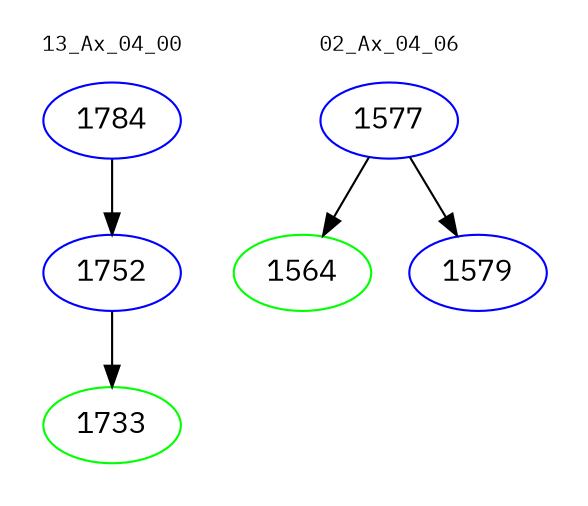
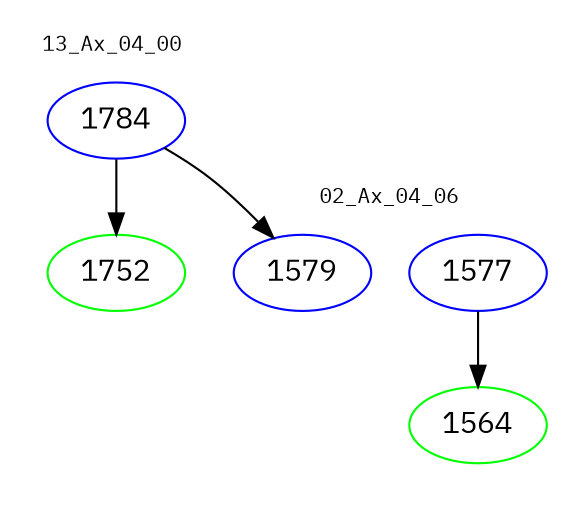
  digraph {
    fontname="IBM Plex Mono"
    node [color=blue fontname="IBM Plex Mono"]
    edge [color=black fontname="IBM Plex Mono"]
-   n1 [label=1752]
-   n2 [color=green label=1733]
+   n1 [color=green label=1752]
    n3 [label=1784]
    n4 [label=1577]
    n5 [color=green label=1564]
    n6 [label=1579]
    subgraph cluster_1 {
      color=white
      fontsize=10
      label="13_Ax_04_00"
      n1
-     n2
      n3
    }
    subgraph cluster_2 {
      color=white
      fontsize=10
      label="02_Ax_04_06"
      n4
      n5
      n6
    }
-   n1 -> n2
    n3 -> n1
    n4 -> n5
-   n4 -> n6
+   n3 -> n6
  }
